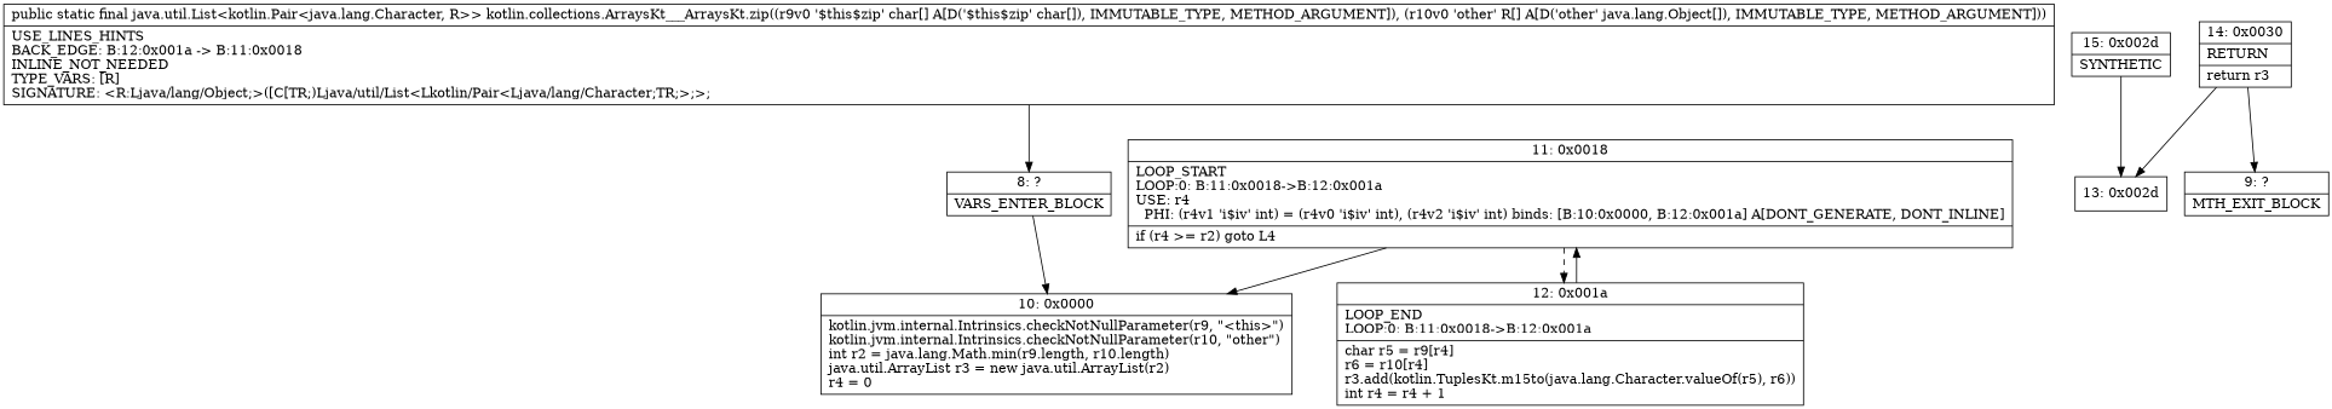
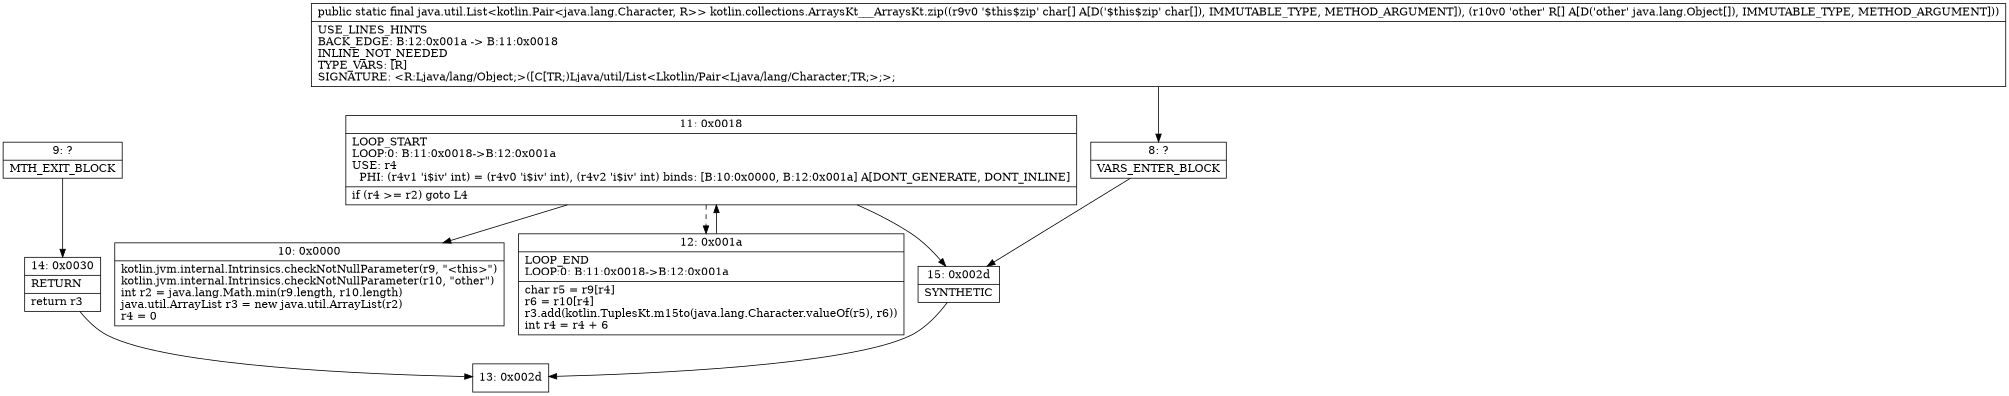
  digraph {
    node [shape=record]
    n1 [label="{8\:\ ?|VARS_ENTER_BLOCK\l}"]
    n2 [label="{10\:\ 0x0000|kotlin.jvm.internal.Intrinsics.checkNotNullParameter(r9, \"\<this\>\")\lkotlin.jvm.internal.Intrinsics.checkNotNullParameter(r10, \"other\")\lint r2 = java.lang.Math.min(r9.length, r10.length)\ljava.util.ArrayList r3 = new java.util.ArrayList(r2)\lr4 = 0\l}"]
    n3 [label="{11\:\ 0x0018|LOOP_START\lLOOP:0: B:11:0x0018\-\>B:12:0x001a\lUSE: r4 \l  PHI: (r4v1 'i$iv' int) = (r4v0 'i$iv' int), (r4v2 'i$iv' int) binds: [B:10:0x0000, B:12:0x001a] A[DONT_GENERATE, DONT_INLINE]\l|if (r4 \>= r2) goto L4\l}"]
-   n4 [label="{12\:\ 0x001a|LOOP_END\lLOOP:0: B:11:0x0018\-\>B:12:0x001a\l|char r5 = r9[r4]\lr6 = r10[r4]\lr3.add(kotlin.TuplesKt.m15to(java.lang.Character.valueOf(r5), r6))\lint r4 = r4 + 1\l}"]
+   n4 [label="{12\:\ 0x001a|LOOP_END\lLOOP:0: B:11:0x0018\-\>B:12:0x001a\l|char r5 = r9[r4]\lr6 = r10[r4]\lr3.add(kotlin.TuplesKt.m15to(java.lang.Character.valueOf(r5), r6))\lint r4 = r4 + 6\l}"]
    n5 [label="{15\:\ 0x002d|SYNTHETIC\l}"]
    n6 [label="{13\:\ 0x002d}"]
    n7 [label="{14\:\ 0x0030|RETURN\l|return r3\l}"]
    n8 [label="{9\:\ ?|MTH_EXIT_BLOCK\l}"]
    n9 [label="{public static final java.util.List\<kotlin.Pair\<java.lang.Character, R\>\> kotlin.collections.ArraysKt___ArraysKt.zip((r9v0 '$this$zip' char[] A[D('$this$zip' char[]), IMMUTABLE_TYPE, METHOD_ARGUMENT]), (r10v0 'other' R[] A[D('other' java.lang.Object[]), IMMUTABLE_TYPE, METHOD_ARGUMENT]))  | USE_LINES_HINTS\lBACK_EDGE: B:12:0x001a \-\> B:11:0x0018\lINLINE_NOT_NEEDED\lTYPE_VARS: [R]\lSIGNATURE: \<R:Ljava\/lang\/Object;\>([C[TR;)Ljava\/util\/List\<Lkotlin\/Pair\<Ljava\/lang\/Character;TR;\>;\>;\l}"]
-   n1 -> n2
+   n1 -> n5
    n3 -> n2
    n3 -> n4 [style=dashed]
+   n3 -> n5
    n4 -> n3
    n5 -> n6
    n7 -> n6
-   n7 -> n8
+   n8 -> n7
    n9 -> n1
  }
